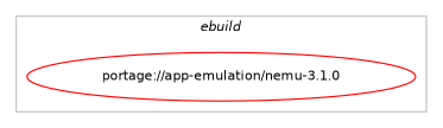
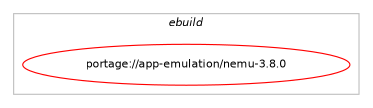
  digraph {
    compound=true
    concentrate=true
    fontname=Helvetica
    fontsize=10
    newrank=true
    rankdir=TB
    ranksep=1.5
-   n1 [color=red fontname=Helvetica fontsize=10 label="portage://app-emulation/nemu-3.1.0" width=4]
+   n1 [color=red fontname=Helvetica fontsize=10 label="portage://app-emulation/nemu-3.8.0" width=4]
    subgraph cluster_1 {
      color=gray
      label=<<i>ebuild</i>>
      n1
    }
    subgraph cluster_2 {
      color=gray
      label=<<i>dependencies</i>>
      subgraph cluster_3 {
        color=gray
        fillcolor="#eeeeee"
        label=<<i>compile</i>>
        style=filled
      }
      subgraph cluster_4 {
        color=gray
        fillcolor="#eeeeee"
        label=<<i>compile and run</i>>
        style=filled
      }
      subgraph cluster_5 {
        color=gray
        fillcolor="#eeeeee"
        label=<<i>run</i>>
        style=filled
      }
    }
    subgraph cluster_6 {
      color=gray
      label=<<i>candidates</i>>
      rank=same
    }
  }
